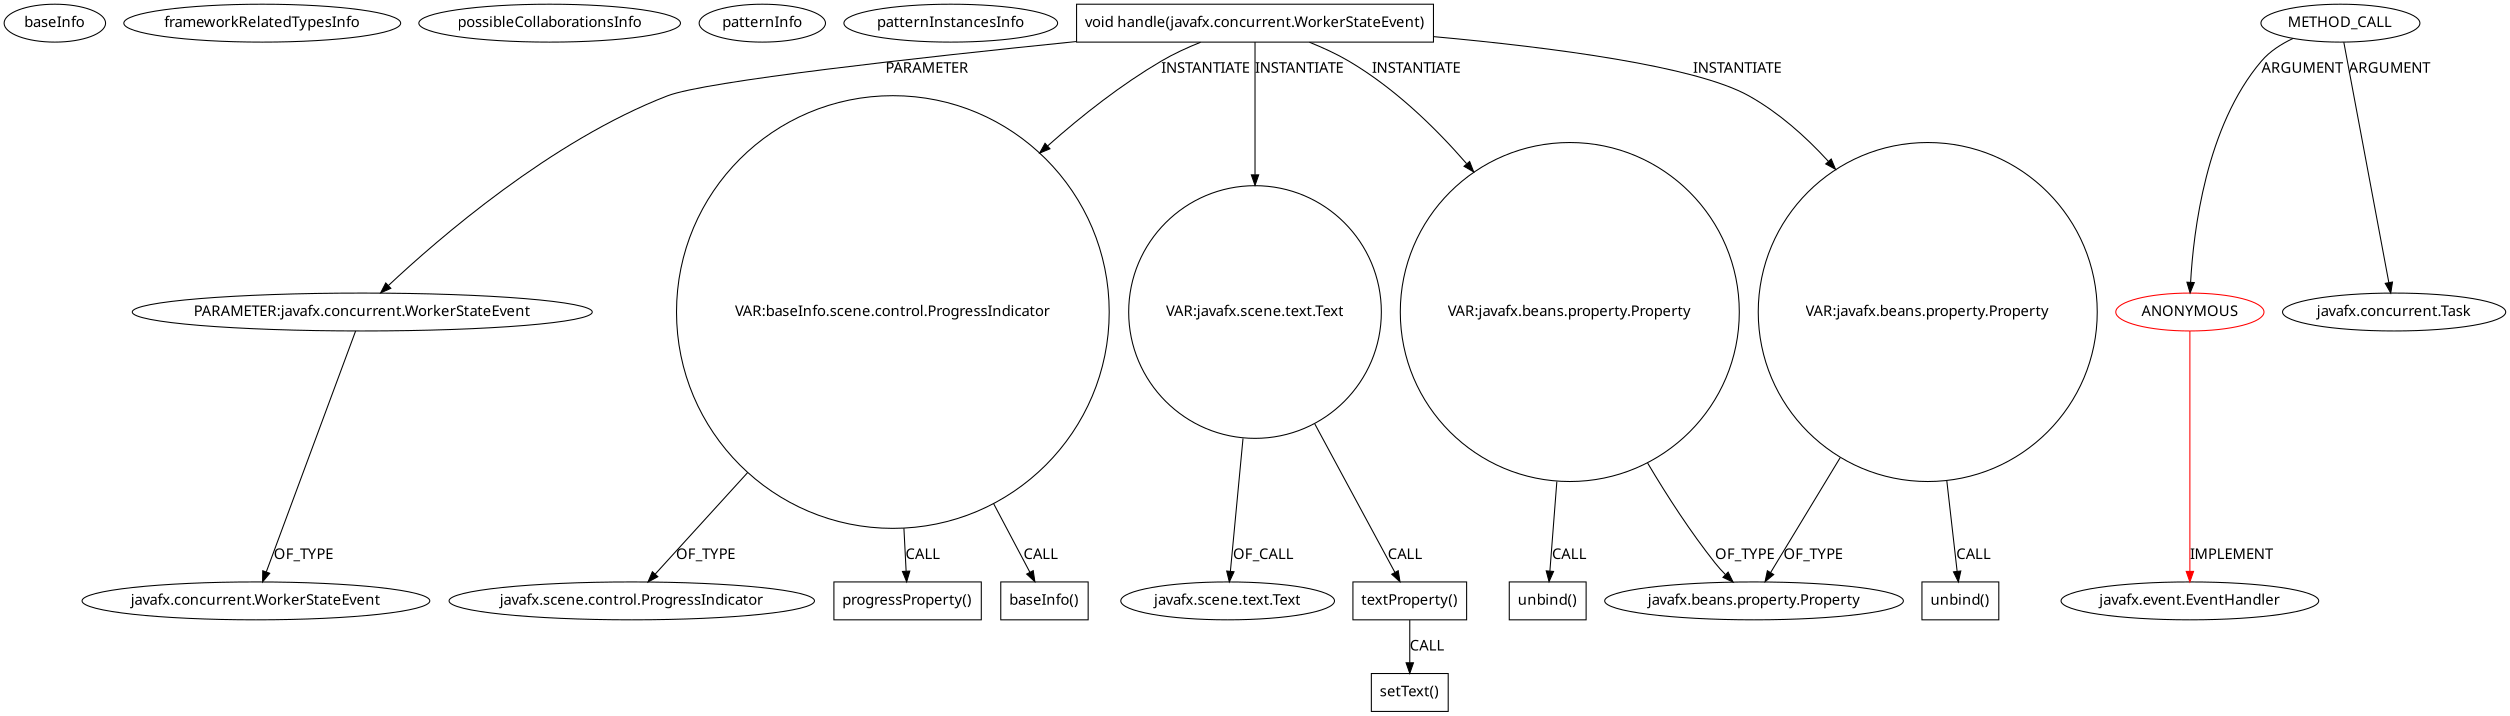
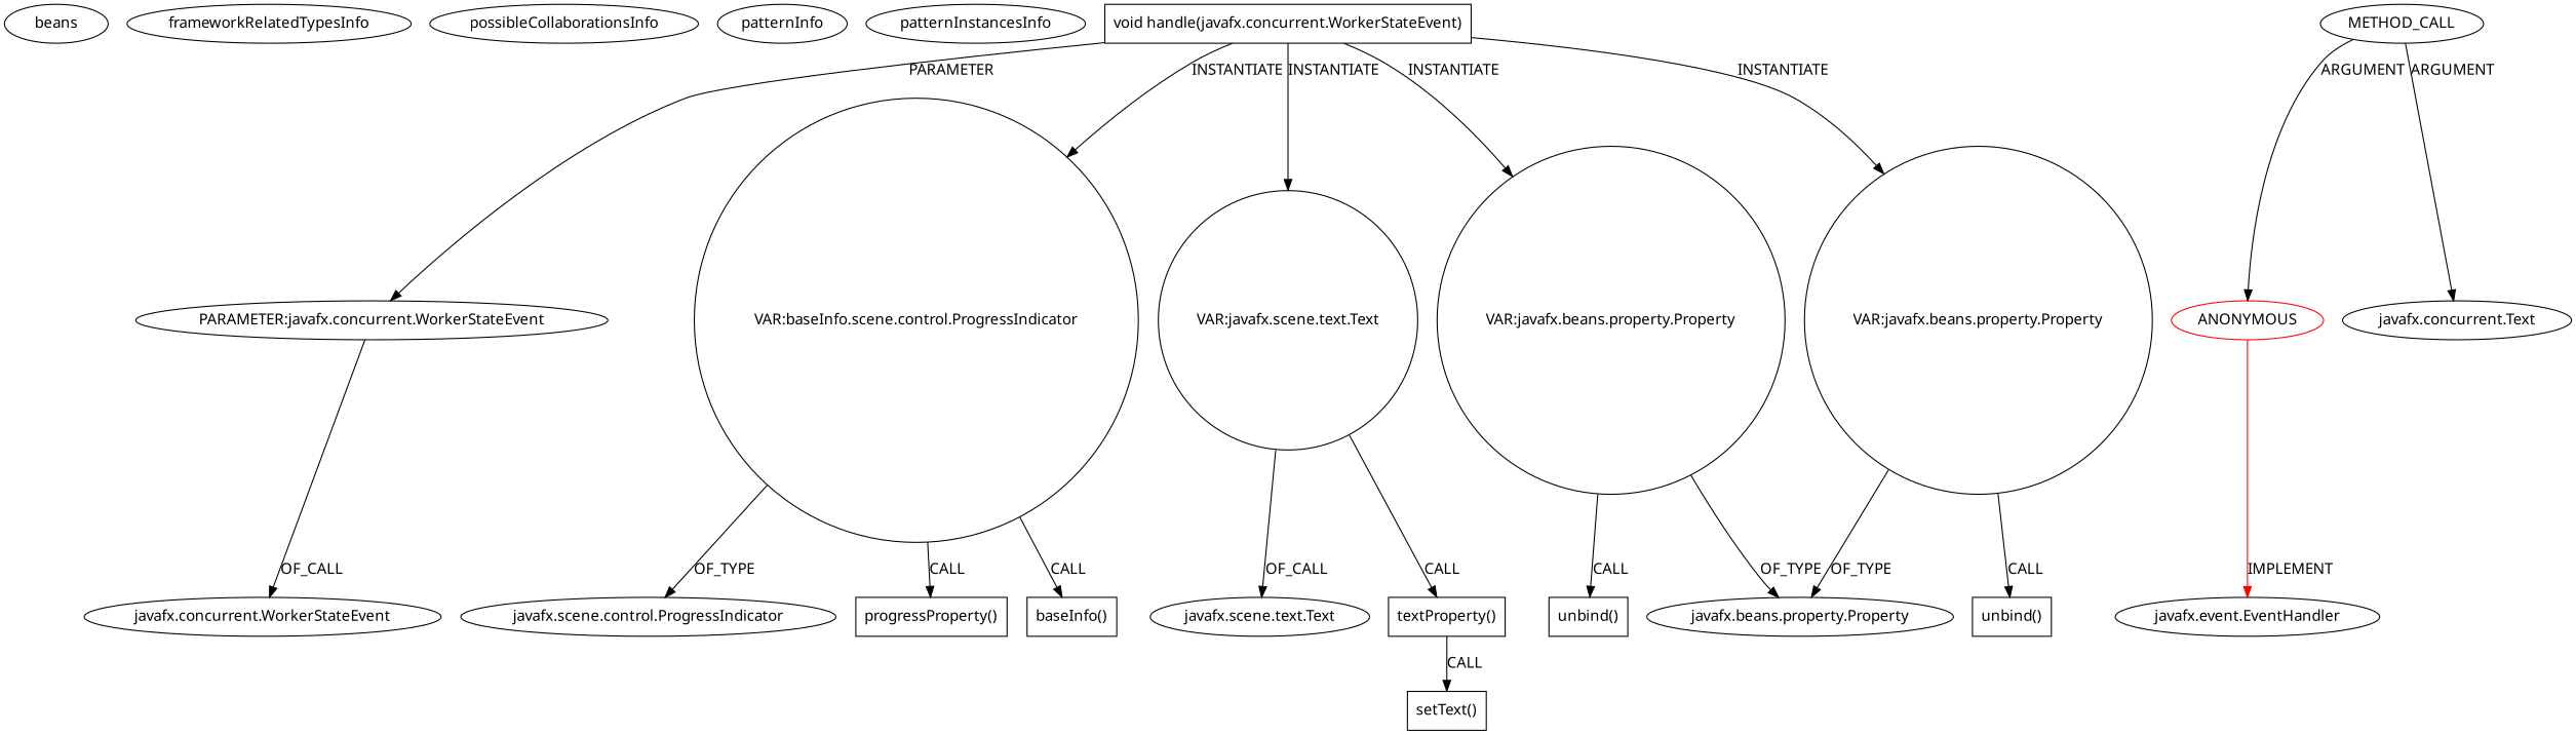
  digraph {
    fontname="Noto Sans"
    node [fontname="Noto Sans" isFrameworkType=false vertexType=INSIDE_CALL]
    edge [fontname="Noto Sans"]
-   baseInfo [category=pattern graphId=3289 isAnonymous=true possibleRelation=false isFrameworkType="" vertexType=""]
+   baseInfo [category=pattern graphId=3289 isAnonymous=true possibleRelation=false label=beans isFrameworkType="" vertexType=""]
    frameworkRelatedTypesInfo [0="javafx.event.EventHandler" isFrameworkType="" vertexType=""]
    possibleCollaborationsInfo [isFrameworkType="" vertexType=""]
    patternInfo [frequency=2.0 patternRootClient=0 isFrameworkType="" vertexType=""]
    patternInstancesInfo [0="tyduptyler13-AutoCAMS-Parser~/tyduptyler13-AutoCAMS-Parser/AutoCAMS-Parser-master/src/com/myuplay/AutoCAMS/Main.java~void handle(javafx.event.ActionEvent)~4604" isFrameworkType="" vertexType=""]
    n6 [label="void handle(javafx.concurrent.WorkerStateEvent)" shape=box vertexType=OVERRIDING_METHOD_DECLARATION]
    n7 [label="PARAMETER:javafx.concurrent.WorkerStateEvent" vertexType=PARAMETER_DECLARATION]
    n8 [label="VAR:baseInfo.scene.control.ProgressIndicator" shape=circle vertexType=VARIABLE_EXPRESION]
    n9 [label="VAR:javafx.scene.text.Text" shape=circle vertexType=VARIABLE_EXPRESION]
    n10 [label="VAR:javafx.beans.property.Property" shape=circle vertexType=VARIABLE_EXPRESION]
    n11 [label="VAR:javafx.beans.property.Property" shape=circle vertexType=VARIABLE_EXPRESION]
    n12 [label="javafx.concurrent.WorkerStateEvent" vertexType=FRAMEWORK_CLASS_TYPE]
    n13 [label="baseInfo()" shape=box]
    n14 [label="javafx.scene.control.ProgressIndicator" vertexType=FRAMEWORK_CLASS_TYPE]
    n15 [label="progressProperty()" shape=box]
    n16 [label="javafx.scene.text.Text" vertexType=FRAMEWORK_CLASS_TYPE]
    n17 [label="textProperty()" shape=box]
    n18 [label="javafx.beans.property.Property" vertexType=FRAMEWORK_INTERFACE_TYPE]
    n19 [label="unbind()" shape=box]
    n20 [label="unbind()" shape=box]
    n21 [color=red label=ANONYMOUS vertexType=ROOT_ANONYMOUS_DECLARATION]
    n22 [label="javafx.event.EventHandler" vertexType=FRAMEWORK_INTERFACE_TYPE]
    n23 [label=METHOD_CALL vertexType=OUTSIDE_CALL]
-   n24 [label="javafx.concurrent.Task" vertexType=FRAMEWORK_CLASS_TYPE]
+   n24 [label="javafx.concurrent.Text" vertexType=FRAMEWORK_CLASS_TYPE]
    n25 [label="setText()" shape=box]
    n6 -> n7 [label=PARAMETER]
    n6 -> n8 [label=INSTANTIATE]
    n6 -> n9 [label=INSTANTIATE]
    n6 -> n10 [label=INSTANTIATE]
    n6 -> n11 [label=INSTANTIATE]
-   n7 -> n12 [label=OF_TYPE]
+   n7 -> n12 [label=OF_CALL]
    n8 -> n13 [label=CALL]
    n8 -> n14 [label=OF_TYPE]
    n8 -> n15 [label=CALL]
    n9 -> n16 [label=OF_CALL]
    n9 -> n17 [label=CALL]
    n10 -> n18 [label=OF_TYPE]
    n10 -> n19 [label=CALL]
    n11 -> n18 [label=OF_TYPE]
    n11 -> n20 [label=CALL]
    n17 -> n25 [label=CALL]
    n21 -> n22 [color=red label=IMPLEMENT]
    n23 -> n21 [label=ARGUMENT]
    n23 -> n24 [label=ARGUMENT]
  }
